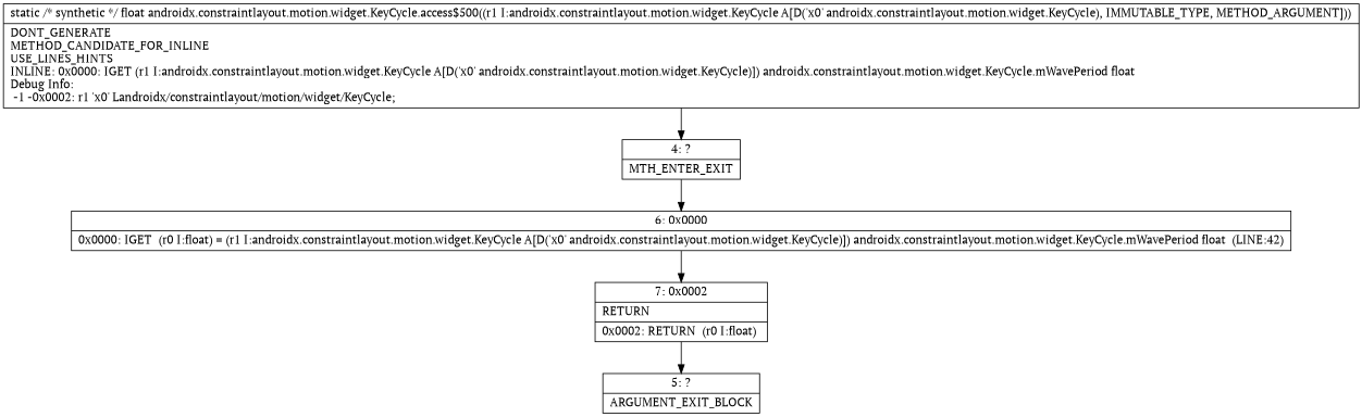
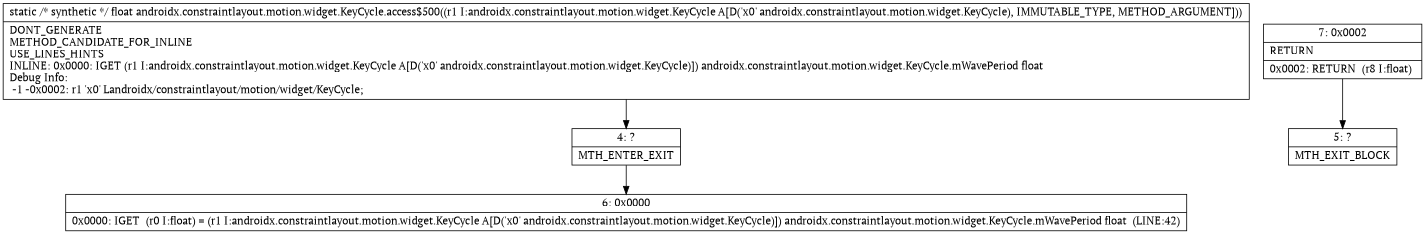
  digraph {
    fontname="PT Serif"
    node [fontname="PT Serif" shape=record]
    edge [fontname="PT Serif"]
    n1 [label="{4\:\ ?|MTH_ENTER_EXIT\l}"]
    n2 [label="{6\:\ 0x0000|0x0000: IGET  (r0 I:float) = (r1 I:androidx.constraintlayout.motion.widget.KeyCycle A[D('x0' androidx.constraintlayout.motion.widget.KeyCycle)]) androidx.constraintlayout.motion.widget.KeyCycle.mWavePeriod float  (LINE:42)\l}"]
-   n3 [label="{7\:\ 0x0002|RETURN\l|0x0002: RETURN  (r0 I:float) \l}"]
-   n4 [label="{5\:\ ?|ARGUMENT_EXIT_BLOCK\l}"]
+   n3 [label="{7\:\ 0x0002|RETURN\l|0x0002: RETURN  (r8 I:float) \l}"]
+   n4 [label="{5\:\ ?|MTH_EXIT_BLOCK\l}"]
    n5 [label="{static \/* synthetic *\/ float androidx.constraintlayout.motion.widget.KeyCycle.access$500((r1 I:androidx.constraintlayout.motion.widget.KeyCycle A[D('x0' androidx.constraintlayout.motion.widget.KeyCycle), IMMUTABLE_TYPE, METHOD_ARGUMENT]))  | DONT_GENERATE\lMETHOD_CANDIDATE_FOR_INLINE\lUSE_LINES_HINTS\lINLINE: 0x0000: IGET  (r1 I:androidx.constraintlayout.motion.widget.KeyCycle A[D('x0' androidx.constraintlayout.motion.widget.KeyCycle)]) androidx.constraintlayout.motion.widget.KeyCycle.mWavePeriod float\lDebug Info:\l  \-1 \-0x0002: r1 'x0' Landroidx\/constraintlayout\/motion\/widget\/KeyCycle;\l}"]
    n1 -> n2
-   n2 -> n3
    n3 -> n4
    n5 -> n1
  }
